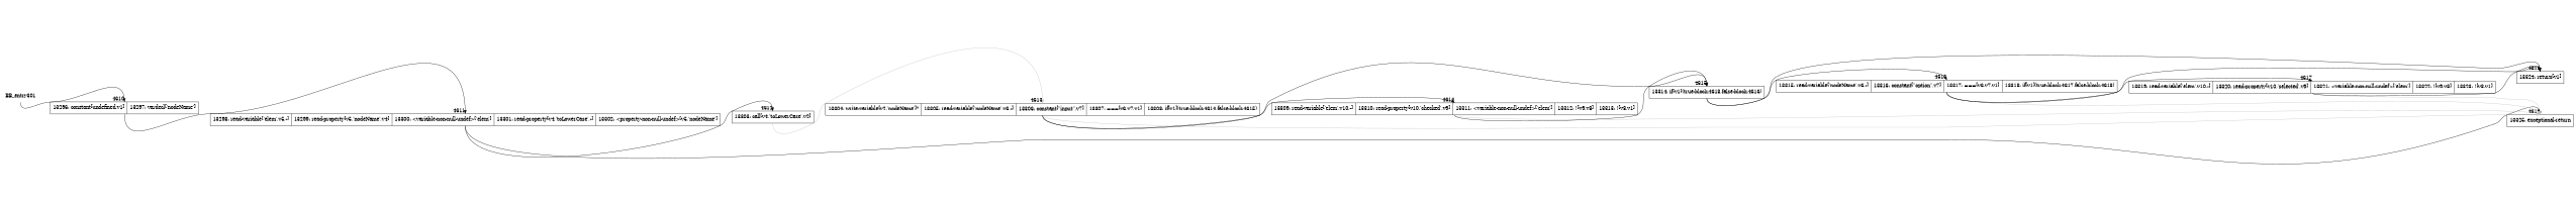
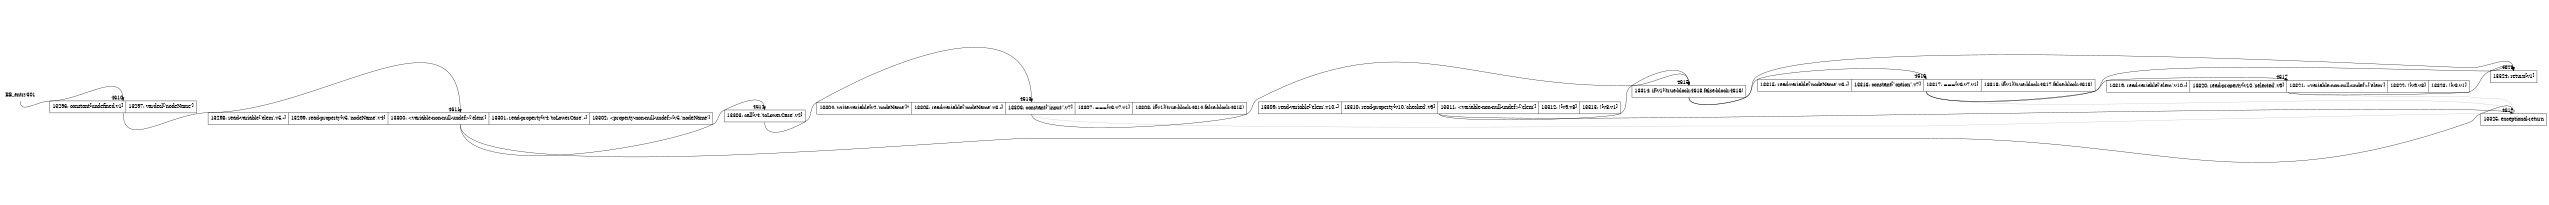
  digraph {
    rankdir=LR
    node [shape=record]
    edge [headport=n tailport=s]
    n1 [label=BB_entry301 shape=none]
    n2 [label="{13296: constant[undefined,v1]|13297: vardecl['nodeName']}"]
    n3 [label="{13298: read-variable['elem',v5,-]|13299: read-property[v5,'nodeName',v4]|13300: \<variable-non-null-undef\>['elem']|13301: read-property[v4,'toLowerCase',-]|13302: \<property-non-null-undef\>[v5,'nodeName']}"]
    n4 [label="{13303: call[v4,'toLowerCase',v2]}"]
    n5 [label="{13325: exceptional-return}"]
    n6 [label="{13304: write-variable[v2,'nodeName']*|13305: read-variable['nodeName',v6,-]|13306: constant[\"input\",v7]|13307: ===[v6,v7,v1]|13308: if[v1](true-block:4614,false-block:4615)}"]
    n7 [label="{13314: if[v1](true-block:4618,false-block:4616)}"]
    n8 [label="{13309: read-variable['elem',v10,-]|13310: read-property[v10,'checked',v9]|13311: \<variable-non-null-undef\>['elem']|13312: ![v9,v8]|13313: ![v8,v1]}"]
    n9 [label="{13324: return[v1]}"]
    n10 [label="{13315: read-variable['nodeName',v6,-]|13316: constant[\"option\",v7]|13317: ===[v6,v7,v1]|13318: if[v1](true-block:4617,false-block:4618)}"]
    n11 [label="{13319: read-variable['elem',v10,-]|13320: read-property[v10,'selected',v9]|13321: \<variable-non-null-undef\>['elem']|13322: ![v9,v8]|13323: ![v8,v1]}"]
    n1 -> n2 [headlabel="    4610"]
    n2 -> n3 [headlabel="      4611"]
    n3 -> n4 [headlabel="      4612"]
    n3 -> n5 [color=black headlabel="      4619"]
-   n4 -> n6 [headlabel="      4613" color=gray]
+   n4 -> n6 [headlabel="      4613"]
    n6 -> n5 [color=gray]
    n6 -> n7 [headlabel="      4615"]
-   n6 -> n8 [headlabel="      4614"]
    n7 -> n9 [headlabel="      4618"]
    n7 -> n10 [headlabel="      4616"]
-   n8 -> n5 [color=gray]
+   n8 -> n5 [color=black]
    n8 -> n7
    n10 -> n5 [color=gray]
    n10 -> n9
    n10 -> n11 [headlabel="      4617"]
    n11 -> n5 [color=gray]
    n11 -> n9
  }
